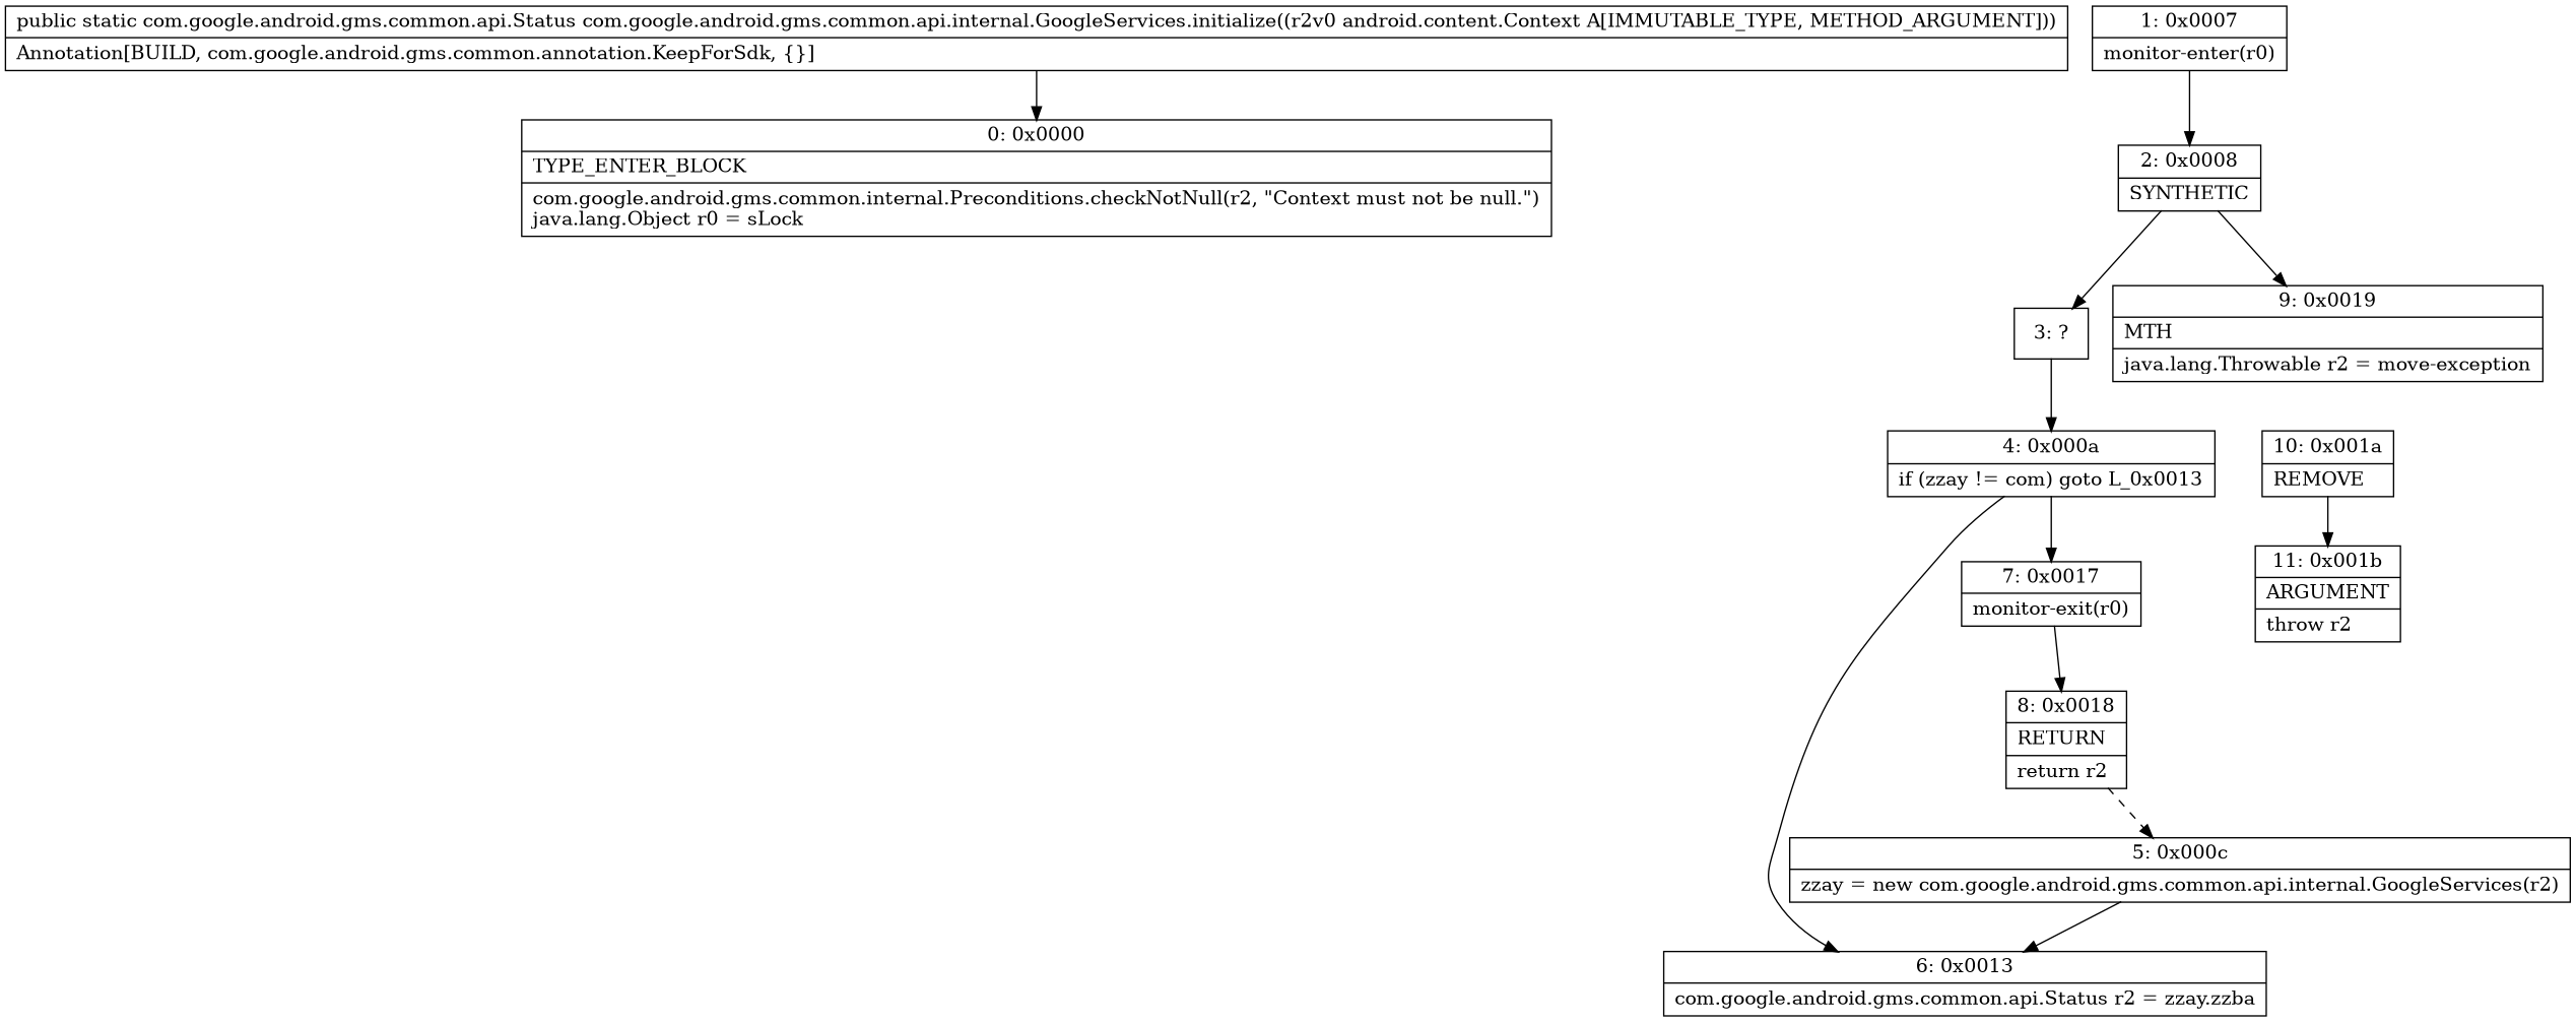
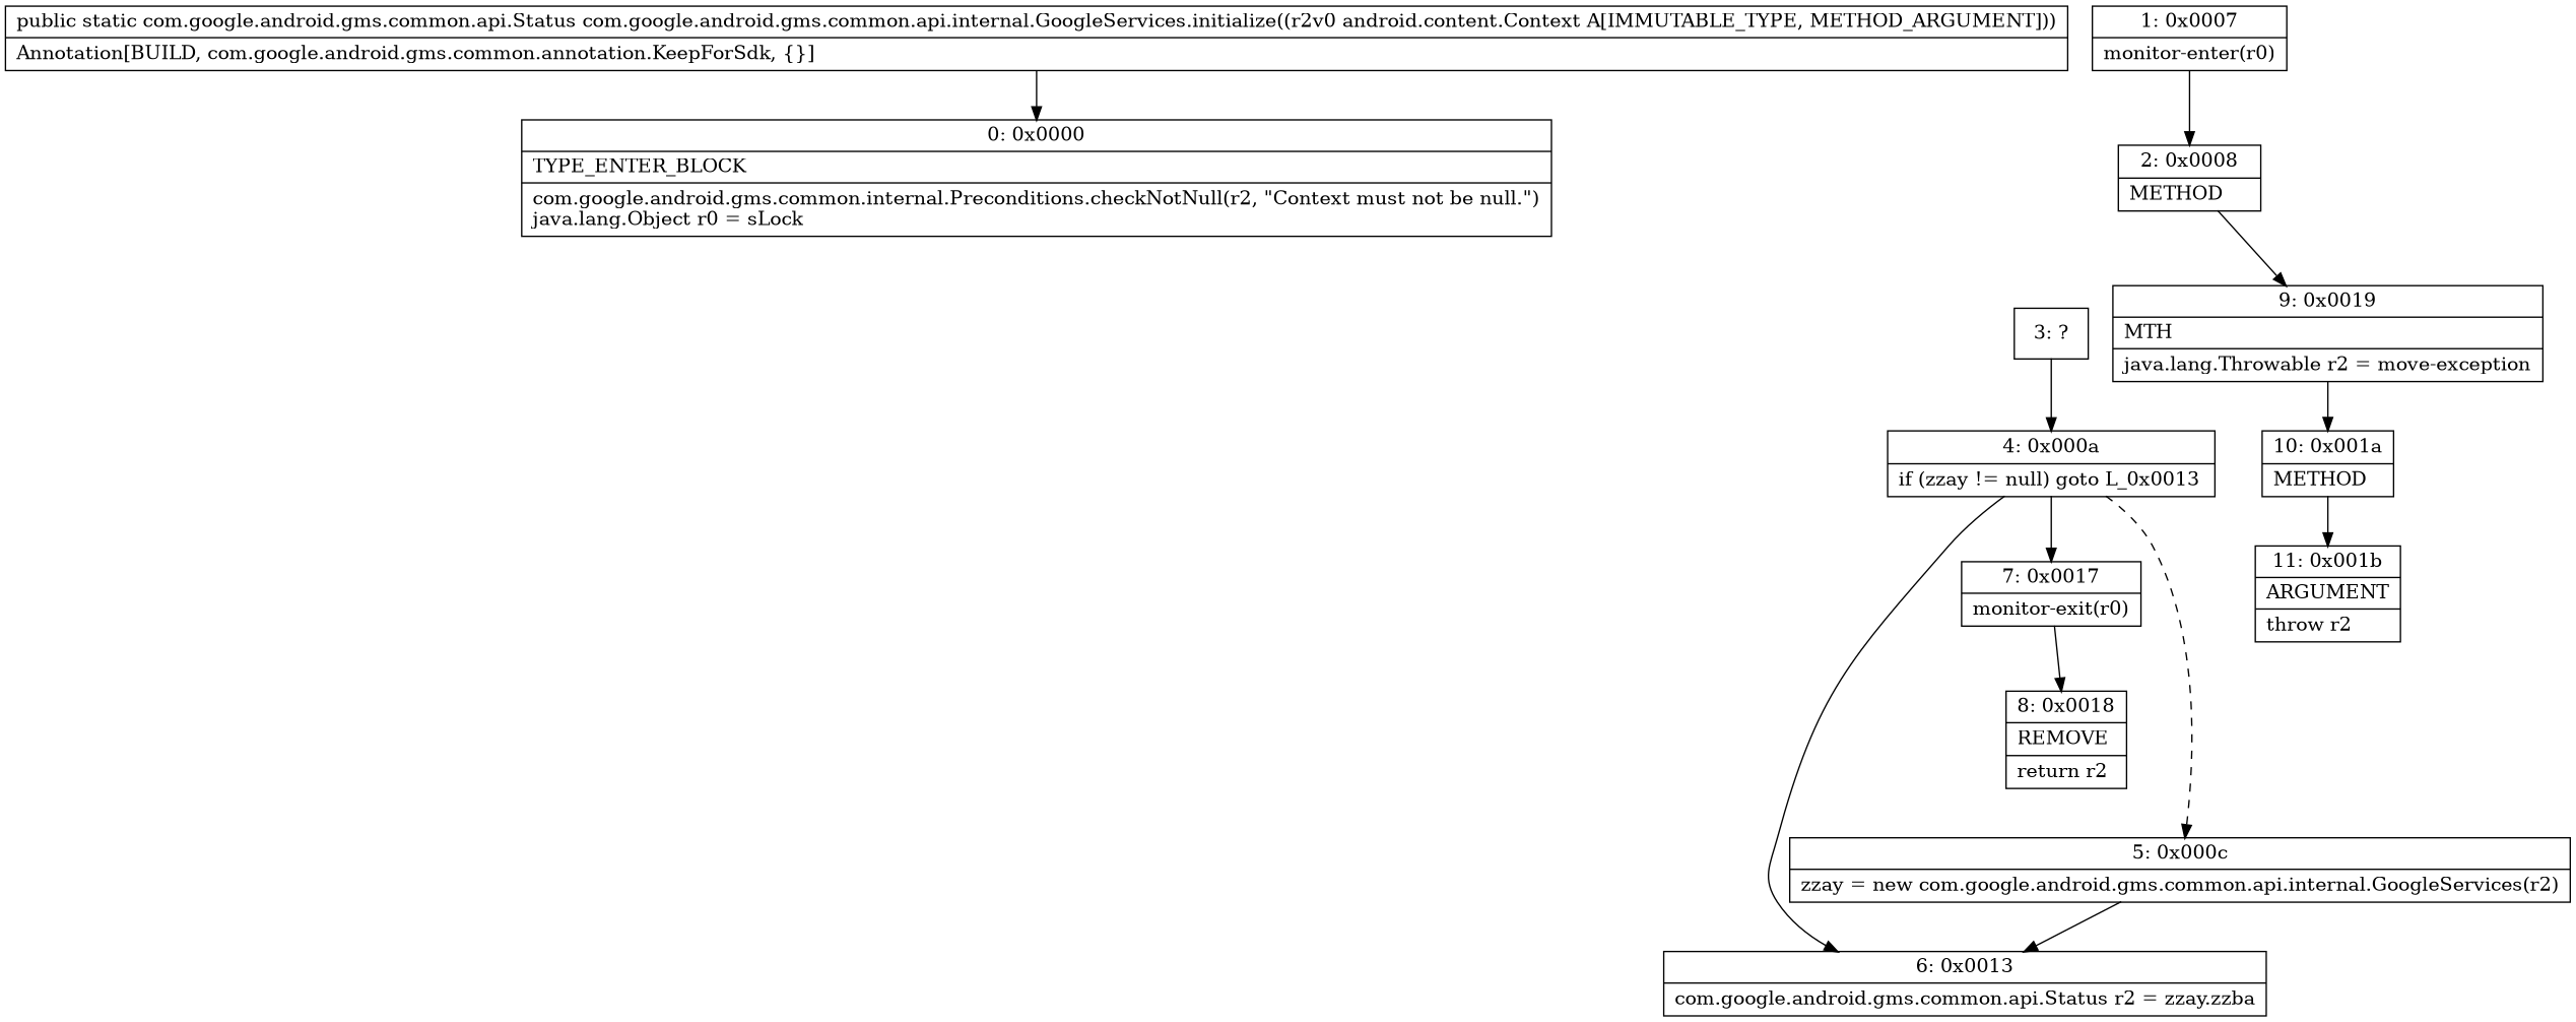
  digraph {
    node [shape=record]
    n1 [label="{0\:\ 0x0000|TYPE_ENTER_BLOCK\l|com.google.android.gms.common.internal.Preconditions.checkNotNull(r2, \"Context must not be null.\")\ljava.lang.Object r0 = sLock\l}"]
    n2 [label="{1\:\ 0x0007|monitor\-enter(r0)\l}"]
-   n3 [label="{2\:\ 0x0008|SYNTHETIC\l}"]
+   n3 [label="{2\:\ 0x0008|METHOD\l}"]
    n4 [label="{3\:\ ?}"]
    n5 [label="{9\:\ 0x0019|MTH\l|java.lang.Throwable r2 = move\-exception\l}"]
-   n6 [label="{4\:\ 0x000a|if (zzay != com) goto L_0x0013\l}"]
-   n7 [label="{10\:\ 0x001a|REMOVE\l}"]
+   n6 [label="{4\:\ 0x000a|if (zzay != null) goto L_0x0013\l}"]
+   n7 [label="{10\:\ 0x001a|METHOD\l}"]
    n8 [label="{5\:\ 0x000c|zzay = new com.google.android.gms.common.api.internal.GoogleServices(r2)\l}"]
    n9 [label="{6\:\ 0x0013|com.google.android.gms.common.api.Status r2 = zzay.zzba\l}"]
    n10 [label="{7\:\ 0x0017|monitor\-exit(r0)\l}"]
-   n11 [label="{8\:\ 0x0018|RETURN\l|return r2\l}"]
+   n11 [label="{8\:\ 0x0018|REMOVE\l|return r2\l}"]
    n12 [label="{11\:\ 0x001b|ARGUMENT\l|throw r2\l}"]
    n13 [label="{public static com.google.android.gms.common.api.Status com.google.android.gms.common.api.internal.GoogleServices.initialize((r2v0 android.content.Context A[IMMUTABLE_TYPE, METHOD_ARGUMENT]))  | Annotation[BUILD, com.google.android.gms.common.annotation.KeepForSdk, \{\}]\l}"]
    n2 -> n3
-   n3 -> n4
    n3 -> n5
    n4 -> n6
-   n11 -> n8 [style=dashed]
+   n5 -> n7
+   n6 -> n8 [style=dashed]
    n6 -> n9
    n6 -> n10
    n7 -> n12
    n8 -> n9
    n10 -> n11
    n13 -> n1
  }
